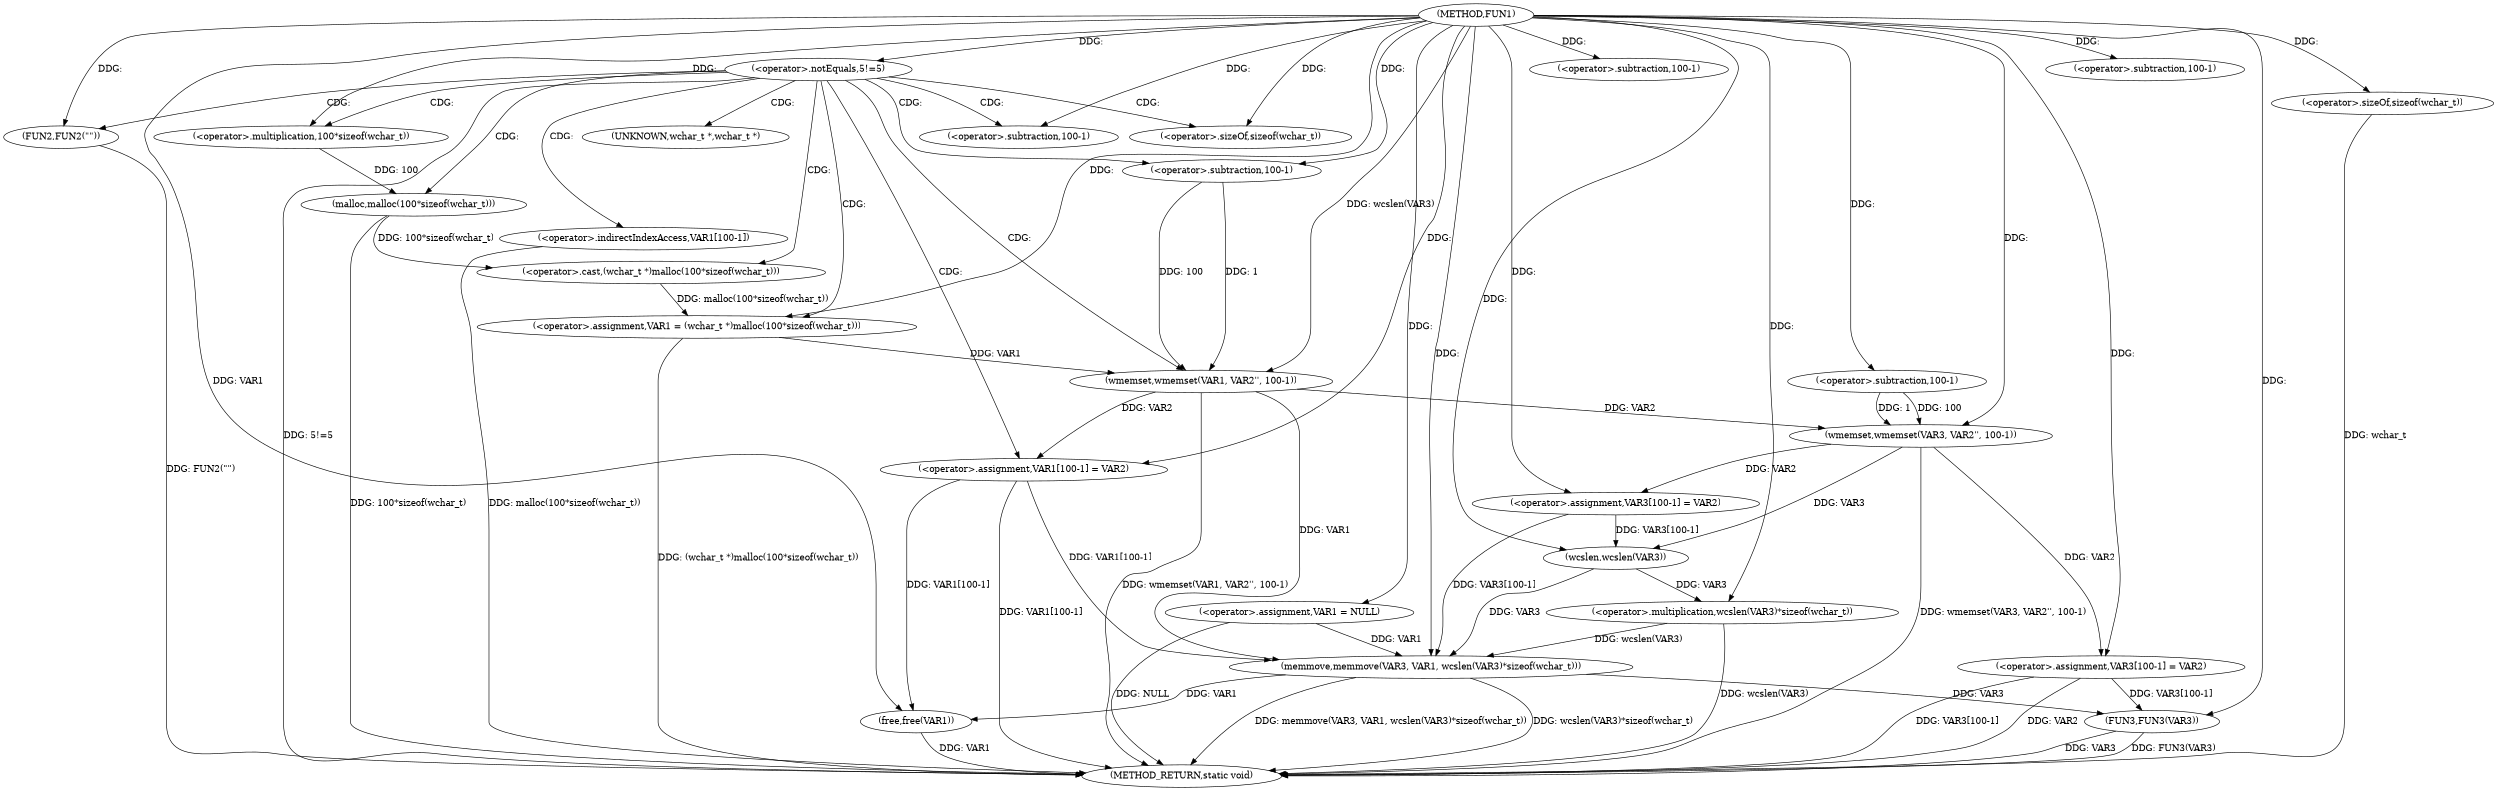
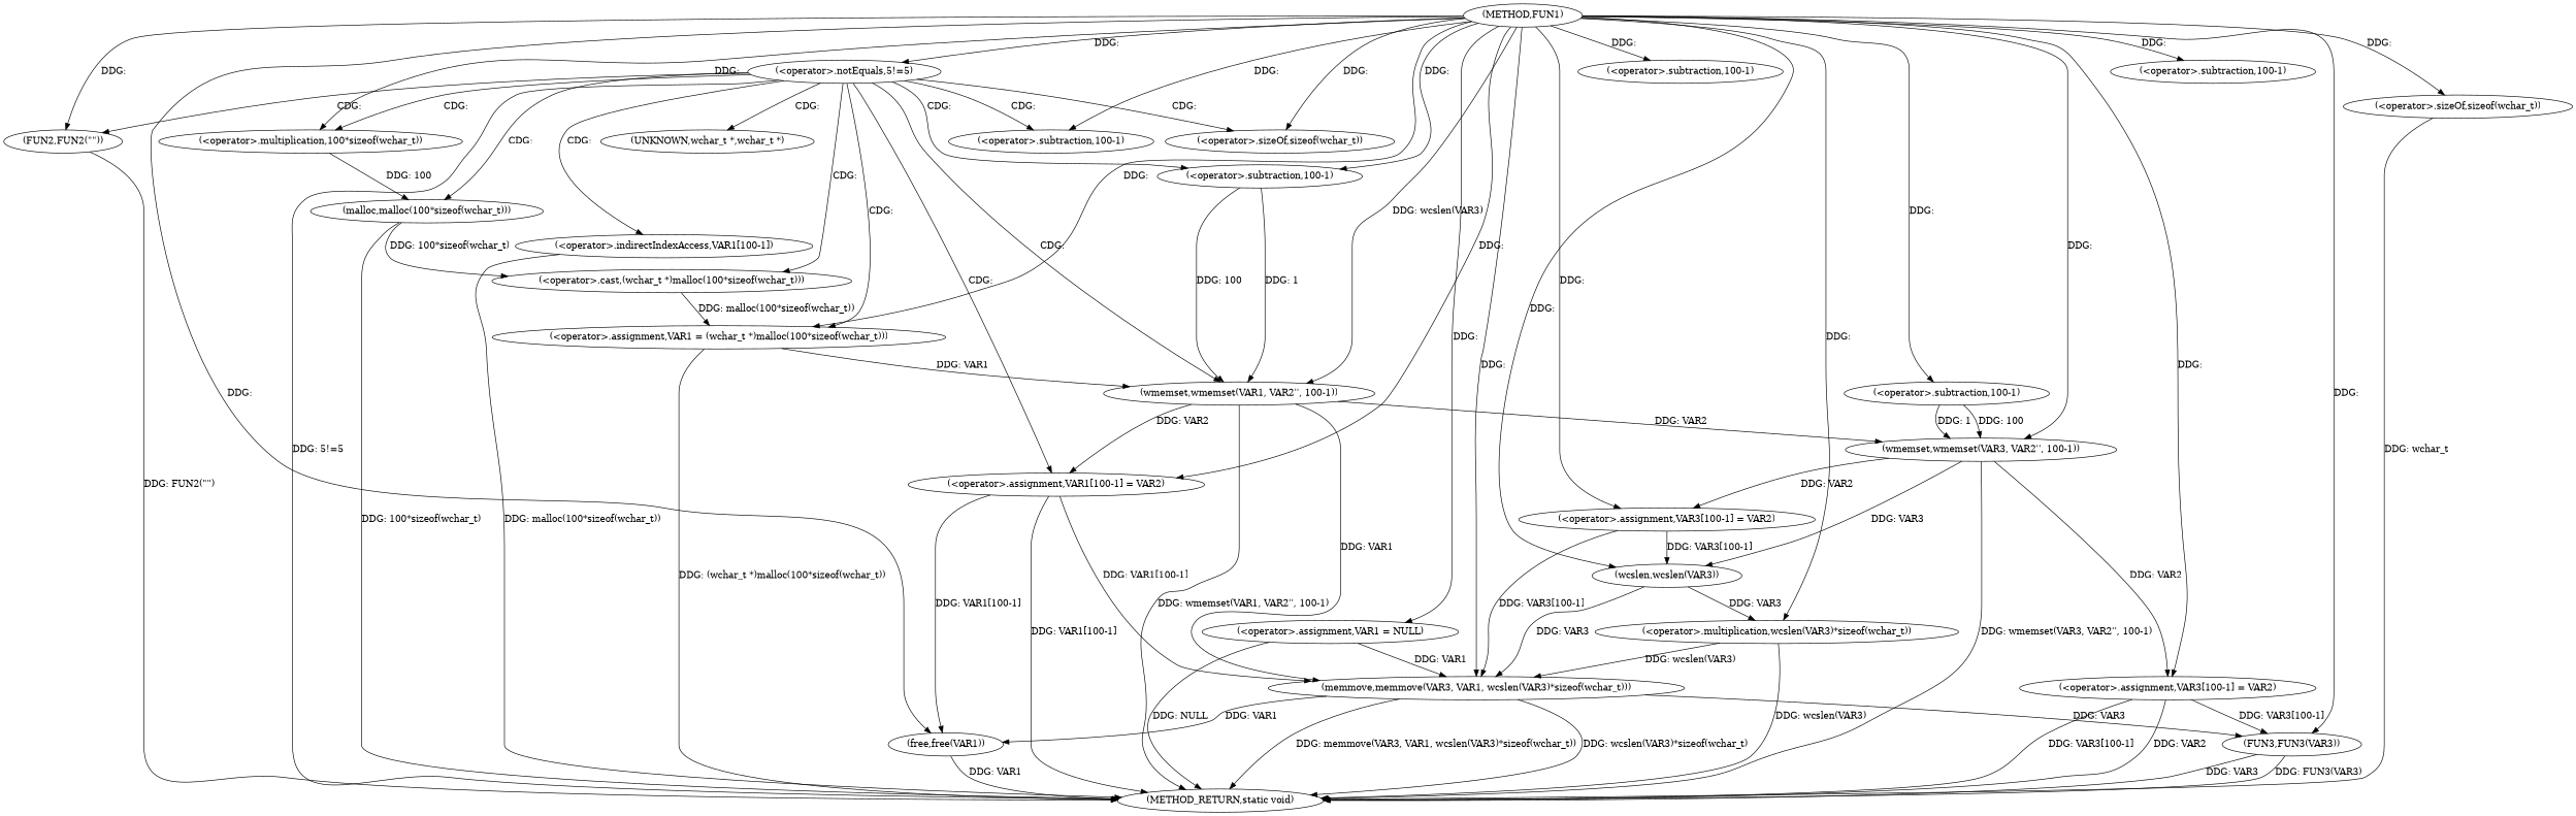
  digraph {
    n1 [label="(METHOD,FUN1)"]
    n2 [label="(<operator>.assignment,VAR1 = NULL)"]
    n3 [label="(<operator>.notEquals,5!=5)"]
    n4 [label="(FUN2,FUN2(\"\"))"]
    n5 [label="(<operator>.assignment,VAR1 = (wchar_t *)malloc(100*sizeof(wchar_t)))"]
    n6 [label="(<operator>.multiplication,100*sizeof(wchar_t))"]
    n7 [label="(<operator>.sizeOf,sizeof(wchar_t))"]
    n8 [label="(wmemset,wmemset(VAR1, VAR2'', 100-1))"]
    n9 [label="(<operator>.subtraction,100-1)"]
    n10 [label="(<operator>.assignment,VAR1[100-1] = VAR2)"]
    n11 [label="(<operator>.subtraction,100-1)"]
    n12 [label="(wmemset,wmemset(VAR3, VAR2'', 100-1))"]
    n13 [label="(<operator>.subtraction,100-1)"]
    n14 [label="(<operator>.assignment,VAR3[100-1] = VAR2)"]
    n15 [label="(<operator>.subtraction,100-1)"]
    n16 [label="(memmove,memmove(VAR3, VAR1, wcslen(VAR3)*sizeof(wchar_t)))"]
    n17 [label="(<operator>.multiplication,wcslen(VAR3)*sizeof(wchar_t))"]
    n18 [label="(wcslen,wcslen(VAR3))"]
    n19 [label="(<operator>.sizeOf,sizeof(wchar_t))"]
    n20 [label="(<operator>.assignment,VAR3[100-1] = VAR2)"]
    n21 [label="(<operator>.subtraction,100-1)"]
    n22 [label="(FUN3,FUN3(VAR3))"]
    n23 [label="(free,free(VAR1))"]
    n24 [label="(METHOD_RETURN,static void)"]
    n25 [label="(<operator>.cast,(wchar_t *)malloc(100*sizeof(wchar_t)))"]
    n26 [label="(malloc,malloc(100*sizeof(wchar_t)))"]
    n27 [label="(UNKNOWN,wchar_t *,wchar_t *)"]
    n28 [label="(<operator>.indirectIndexAccess,VAR1[100-1])"]
    n1 -> n2 [label="DDG: "]
    n1 -> n3 [label="DDG: "]
    n1 -> n4 [label="DDG: "]
    n1 -> n5 [label="DDG: "]
    n1 -> n6 [label="DDG: "]
    n1 -> n7 [label="DDG: "]
    n1 -> n8 [label="DDG: wcslen(VAR3)"]
    n1 -> n9 [label="DDG: "]
    n1 -> n10 [label="DDG: "]
    n1 -> n11 [label="DDG: "]
    n1 -> n12 [label="DDG: "]
    n1 -> n13 [label="DDG: "]
    n1 -> n14 [label="DDG: "]
    n1 -> n15 [label="DDG: "]
    n1 -> n16 [label="DDG: "]
    n1 -> n17 [label="DDG: "]
    n1 -> n18 [label="DDG: "]
    n1 -> n19 [label="DDG: "]
    n1 -> n20 [label="DDG: "]
    n1 -> n21 [label="DDG: "]
    n1 -> n22 [label="DDG: "]
-   n1 -> n23 [label="DDG: VAR1"]
+   n1 -> n23 [label="DDG: "]
    n2 -> n16 [label="DDG: VAR1"]
    n2 -> n24 [label="DDG: NULL"]
    n3 -> n4 [label="CDG: "]
    n3 -> n5 [label="CDG: "]
    n3 -> n6 [label="CDG: "]
    n3 -> n7 [label="CDG: "]
    n3 -> n8 [label="CDG: "]
    n3 -> n9 [label="CDG: "]
    n3 -> n10 [label="CDG: "]
    n3 -> n11 [label="CDG: "]
    n3 -> n24 [label="DDG: 5!=5"]
    n3 -> n25 [label="CDG: "]
    n3 -> n26 [label="CDG: "]
    n3 -> n27 [label="CDG: "]
    n3 -> n28 [label="CDG: "]
    n4 -> n24 [label="DDG: FUN2(\"\")"]
    n5 -> n8 [label="DDG: VAR1"]
    n5 -> n24 [label="DDG: (wchar_t *)malloc(100*sizeof(wchar_t))"]
    n6 -> n26 [label="DDG: 100"]
    n8 -> n10 [label="DDG: VAR2"]
    n8 -> n12 [label="DDG: VAR2"]
    n8 -> n16 [label="DDG: VAR1"]
    n8 -> n24 [label="DDG: wmemset(VAR1, VAR2'', 100-1)"]
    n9 -> n8 [label="DDG: 100"]
    n9 -> n8 [label="DDG: 1"]
    n10 -> n16 [label="DDG: VAR1[100-1]"]
    n10 -> n23 [label="DDG: VAR1[100-1]"]
    n10 -> n24 [label="DDG: VAR1[100-1]"]
    n12 -> n14 [label="DDG: VAR2"]
    n12 -> n18 [label="DDG: VAR3"]
    n12 -> n20 [label="DDG: VAR2"]
    n12 -> n24 [label="DDG: wmemset(VAR3, VAR2'', 100-1)"]
    n13 -> n12 [label="DDG: 100"]
    n13 -> n12 [label="DDG: 1"]
    n14 -> n16 [label="DDG: VAR3[100-1]"]
    n14 -> n18 [label="DDG: VAR3[100-1]"]
    n16 -> n22 [label="DDG: VAR3"]
    n16 -> n23 [label="DDG: VAR1"]
    n16 -> n24 [label="DDG: memmove(VAR3, VAR1, wcslen(VAR3)*sizeof(wchar_t))"]
    n16 -> n24 [label="DDG: wcslen(VAR3)*sizeof(wchar_t)"]
    n17 -> n16 [label="DDG: wcslen(VAR3)"]
    n17 -> n24 [label="DDG: wcslen(VAR3)"]
    n18 -> n16 [label="DDG: VAR3"]
    n18 -> n17 [label="DDG: VAR3"]
    n19 -> n24 [label="DDG: wchar_t"]
    n20 -> n22 [label="DDG: VAR3[100-1]"]
    n20 -> n24 [label="DDG: VAR2"]
    n20 -> n24 [label="DDG: VAR3[100-1]"]
    n22 -> n24 [label="DDG: VAR3"]
    n22 -> n24 [label="DDG: FUN3(VAR3)"]
    n23 -> n24 [label="DDG: VAR1"]
    n25 -> n5 [label="DDG: malloc(100*sizeof(wchar_t))"]
    n26 -> n24 [label="DDG: 100*sizeof(wchar_t)"]
    n26 -> n25 [label="DDG: 100*sizeof(wchar_t)"]
    n28 -> n24 [label="DDG: malloc(100*sizeof(wchar_t))"]
  }
